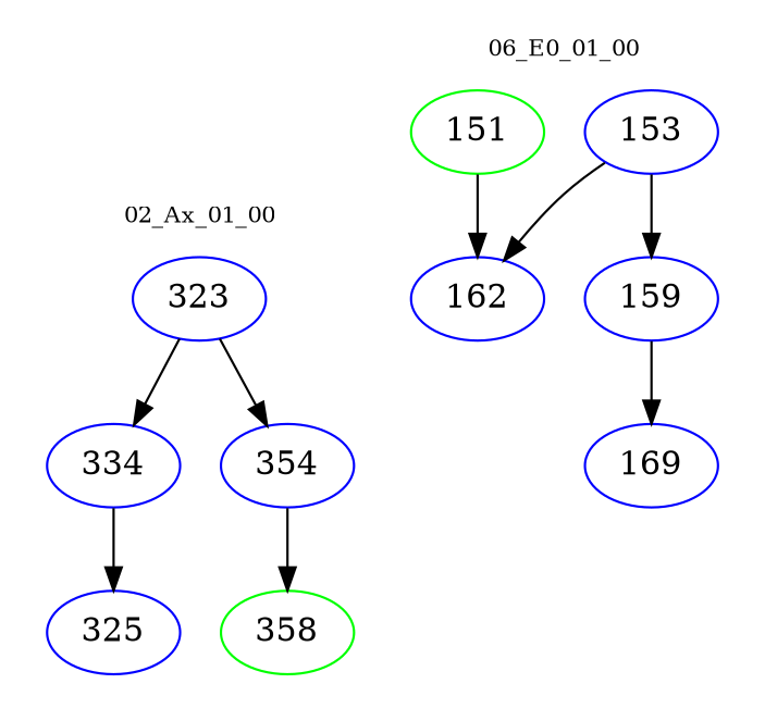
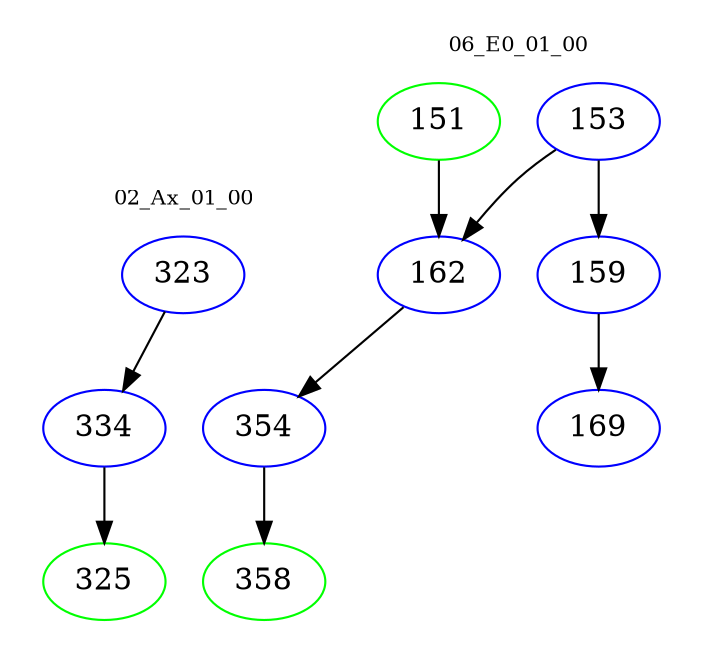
  digraph {
    node [color=blue]
    edge [color=black]
    n1 [label=323]
    n2 [label=334]
    n3 [label=354]
-   n4 [label=325]
+   n4 [color=green label=325]
    n5 [color=green label=358]
    n6 [label=153]
    n7 [label=162]
    n8 [label=159]
    n9 [color=green label=151]
    n10 [label=169]
    subgraph cluster_1 {
      color=white
      fontsize=10
      label="02_Ax_01_00"
      n1
      n2
      n3
      n4
      n5
    }
    subgraph cluster_2 {
      color=white
      fontsize=10
      label="06_E0_01_00"
      n6
      n7
      n8
      n9
      n10
    }
    n1 -> n2
-   n1 -> n3
+   n7 -> n3
    n2 -> n4
    n3 -> n5
    n6 -> n7
    n6 -> n8
    n8 -> n10
    n9 -> n7
  }
